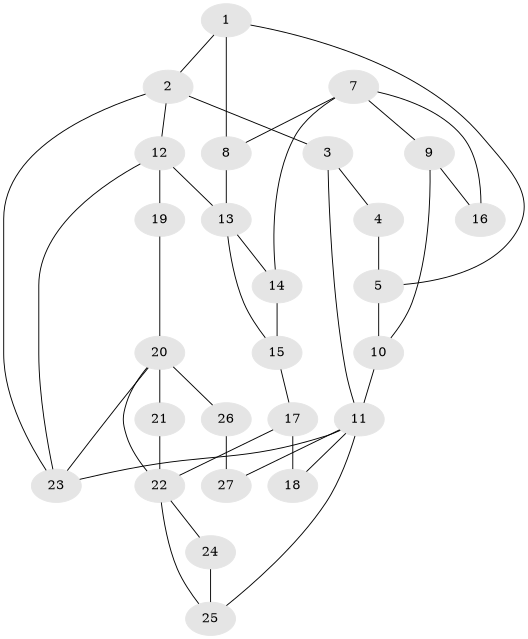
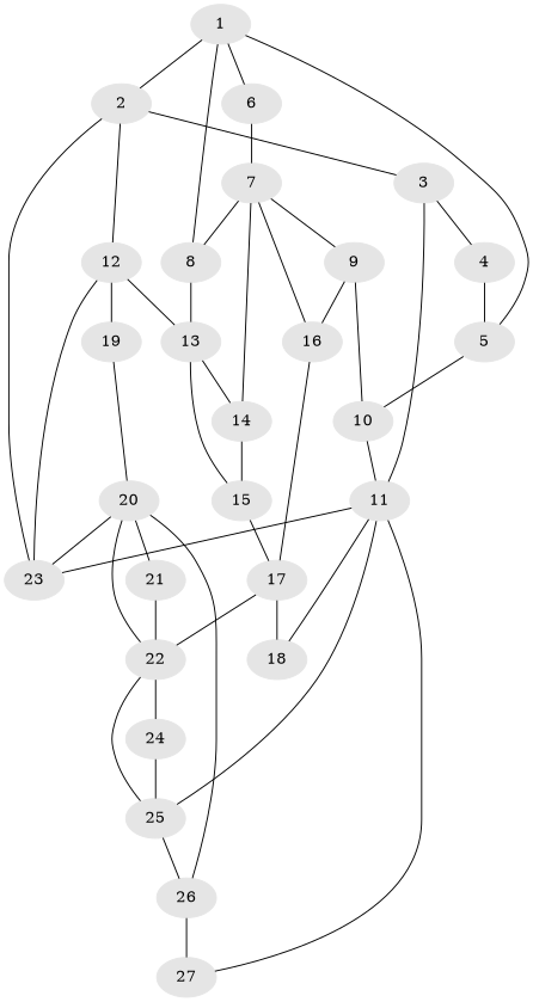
  graph {
    node [color=gray90 style=filled]
    edge [weight=1.0]
    1
    2
    5
+   6
    8
    3
    12
    23
    10
    7
    13
    4
    11
    19
    18
    27
    25
    9
    14
    16
    15
    17
    26
    20
    22
    24
    21
    1 -- 2
    1 -- 5
+   1 -- 6
    1 -- 8
    2 -- 3
    2 -- 12
    2 -- 23
    5 -- 10
+   6 -- 7 [weight=2.0]
    8 -- 13
    3 -- 4
    3 -- 11 [weight=2.0]
    12 -- 23
    12 -- 13 [weight=2.0]
    12 -- 19 [weight=2.0]
    10 -- 11
    7 -- 8
    7 -- 9
    7 -- 14
    7 -- 16
    13 -- 14
    13 -- 15
    4 -- 5
    11 -- 23
    11 -- 18
    11 -- 27
    11 -- 25
    19 -- 20
+   25 -- 26 [weight=2.0]
    9 -- 10
    9 -- 16
    14 -- 15
+   16 -- 17
    15 -- 17
    17 -- 18 [weight=2.0]
    17 -- 22 [weight=2.0]
    26 -- 27 [weight=2.0]
    20 -- 23
    20 -- 26
    20 -- 22
    20 -- 21 [weight=2.0]
    22 -- 25
    22 -- 24
    24 -- 25 [weight=2.0]
    21 -- 22
  }
